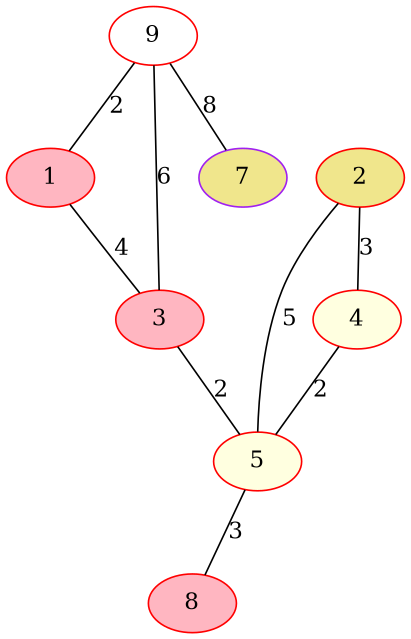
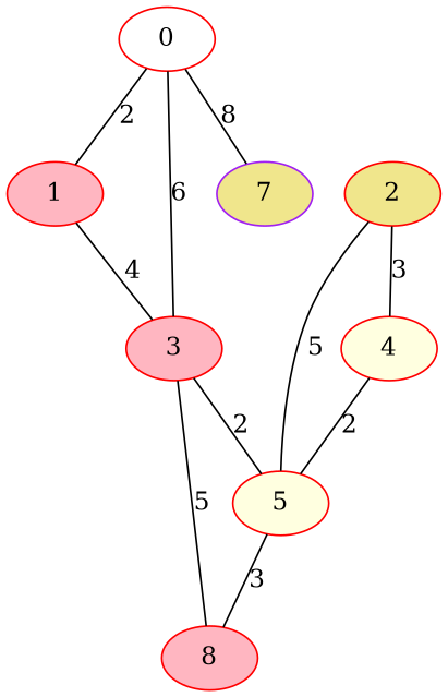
  graph {
    node [color=red fillcolor=lightpink style=filled weight=1]
-   0 [fillcolor=white label=9]
+   0 [fillcolor=white]
    1
    3
    7 [color=purple fillcolor=khaki weight=4]
    5 [fillcolor=lightyellow]
    n6 [label=8]
    2 [fillcolor=khaki]
    4 [fillcolor=lightyellow]
    0 -- 1 [label=2]
    0 -- 3 [label=6]
    0 -- 7 [label=8]
    1 -- 3 [label=4]
    3 -- 5 [label=2]
+   3 -- n6 [label=5]
    5 -- n6 [label=3]
    2 -- 5 [label=5]
    2 -- 4 [label=3]
    4 -- 5 [label=2]
  }
